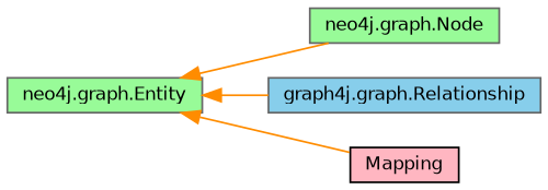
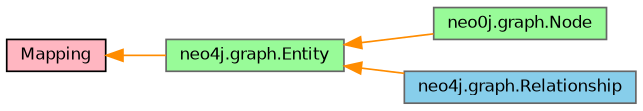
  digraph {
    rankdir=LR
    node [color=gray40 fillcolor=palegreen fontname=Helvetica fontsize=10 shape=record style=filled]
    edge [color=darkorange dir=back fontname=Helvetica fontsize=10 labelfontname=Helvetica labelfontsize=10 style=solid]
    n1 [fontcolor=black height=0.2 label="neo4j.graph.Entity" width=0.4]
-   n2 [height=0.2 label="neo4j.graph.Node" width=0.4]
-   n3 [fillcolor=skyblue height=0.2 label="graph4j.graph.Relationship" width=0.4]
+   n2 [height=0.2 label="neo0j.graph.Node" width=0.4]
+   n3 [fillcolor=skyblue height=0.2 label="neo4j.graph.Relationship" width=0.4]
    n4 [color=black fillcolor=lightpink height=0.2 label=Mapping width=0.4]
    n1 -> n2
    n1 -> n3
-   n1 -> n4
+   n4 -> n1
  }
